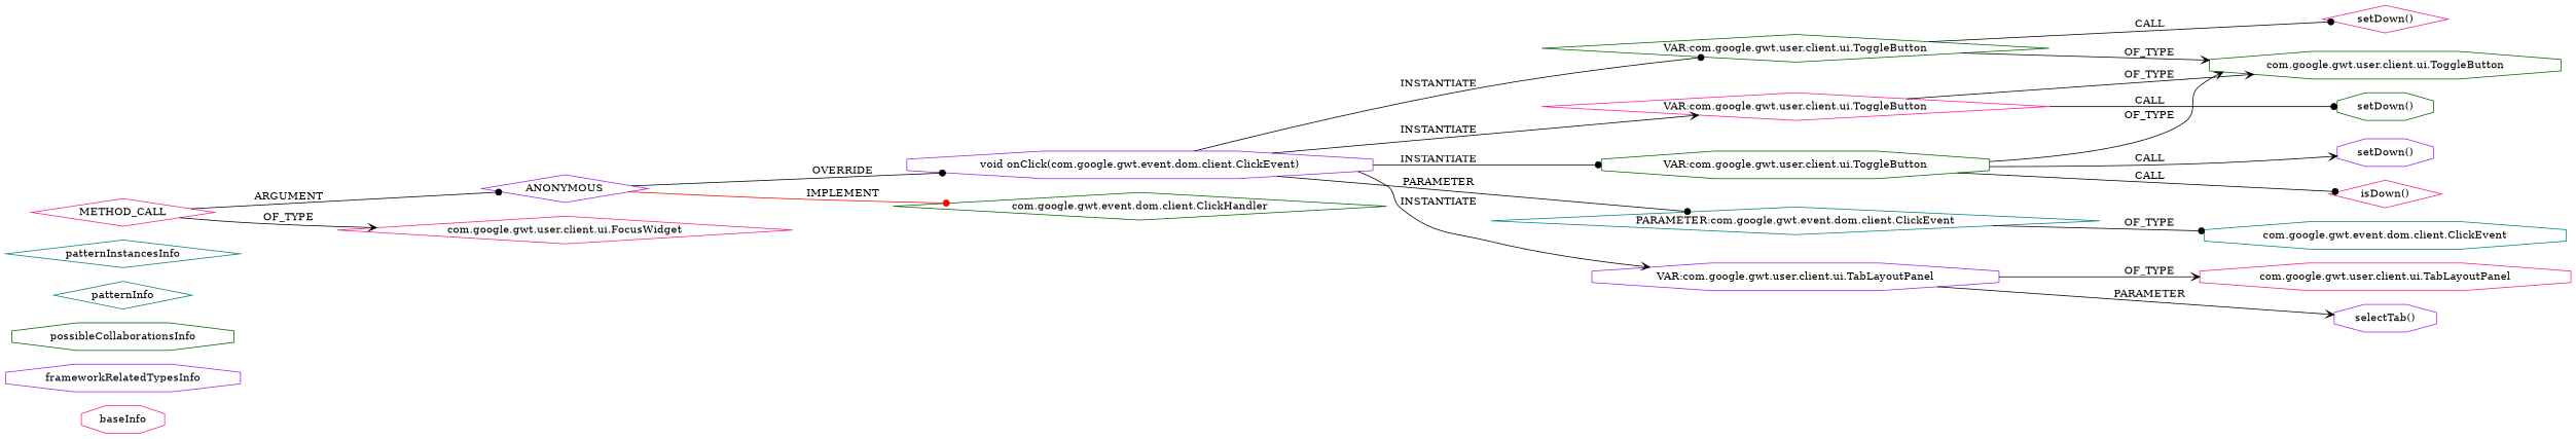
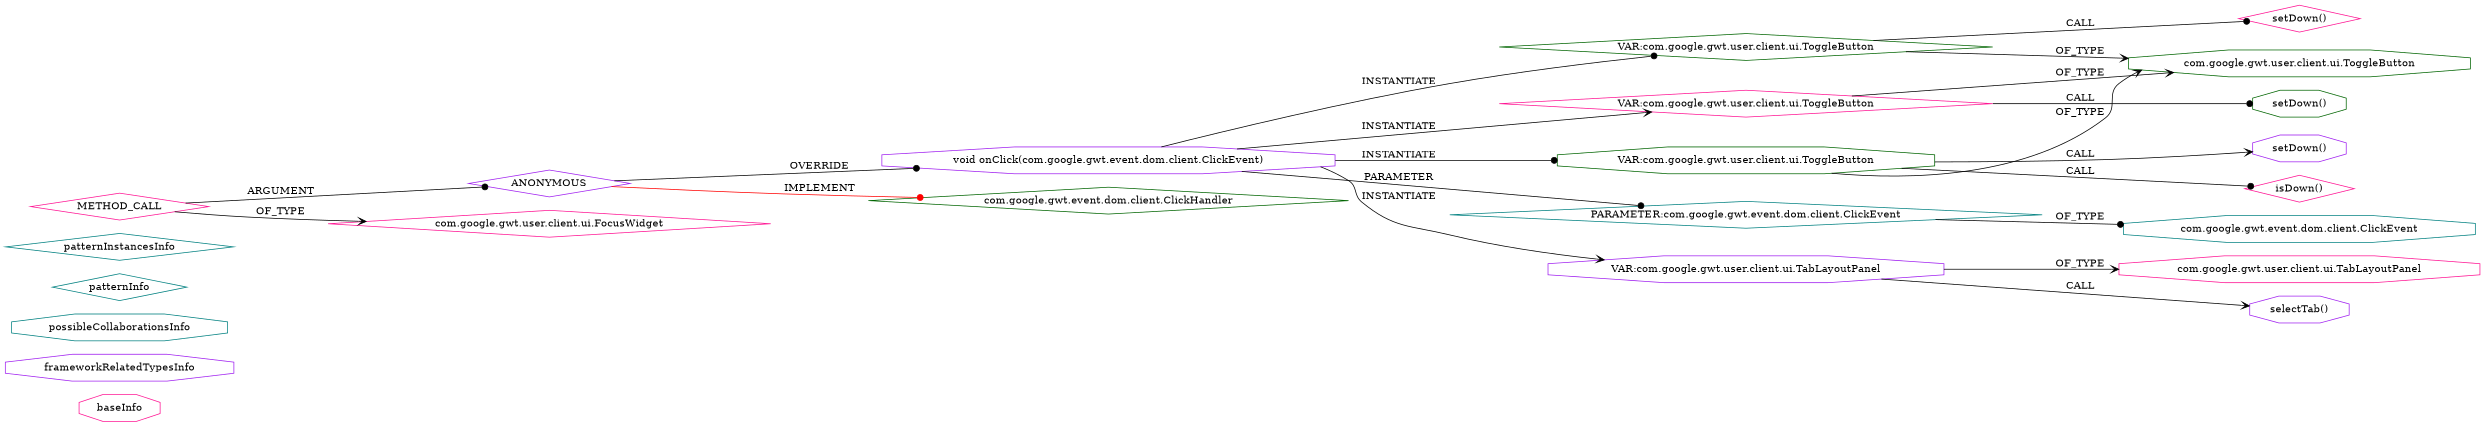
  digraph {
    rankdir=LR
    node [color=deeppink shape=octagon isFrameworkType=false]
    edge [arrowhead=dot]
    baseInfo [category=pattern graphId=1049 isAnonymous=true possibleRelation=false isFrameworkType=""]
    frameworkRelatedTypesInfo [0="com.google.gwt.event.dom.client.ClickHandler" color=purple isFrameworkType=""]
-   possibleCollaborationsInfo [color=darkgreen isFrameworkType=""]
+   possibleCollaborationsInfo [color=teal isFrameworkType=""]
    patternInfo [color=teal frequency=3.0 patternRootClient=0 shape=diamond isFrameworkType=""]
    patternInstancesInfo [0="daonb-obudget~/daonb-obudget/obudget-master/src/client/src/org/obudget/client/PieCharter.java~void PieCharter(client.src.org.obudget.client.Application,boolean,java.lang.Integer,java.lang.Integer)~1169" color=teal shape=diamond isFrameworkType=""]
    n6 [color=darkgreen label="com.google.gwt.user.client.ui.ToggleButton" vertexType=FRAMEWORK_CLASS_TYPE]
    n7 [color=darkgreen label="VAR:com.google.gwt.user.client.ui.ToggleButton" shape=diamond vertexType=VARIABLE_EXPRESION]
    n8 [label="setDown()" shape=diamond vertexType=INSIDE_CALL]
    n9 [color=darkgreen label="VAR:com.google.gwt.user.client.ui.ToggleButton" vertexType=VARIABLE_EXPRESION]
    n10 [label="isDown()" shape=diamond vertexType=INSIDE_CALL]
    n11 [color=purple label="setDown()" vertexType=INSIDE_CALL]
    n12 [label="VAR:com.google.gwt.user.client.ui.ToggleButton" shape=diamond vertexType=VARIABLE_EXPRESION]
    n13 [color=darkgreen label="setDown()" vertexType=INSIDE_CALL]
    n14 [color=purple label="void onClick(com.google.gwt.event.dom.client.ClickEvent)" vertexType=OVERRIDING_METHOD_DECLARATION]
    n15 [color=teal label="PARAMETER:com.google.gwt.event.dom.client.ClickEvent" shape=diamond vertexType=PARAMETER_DECLARATION]
    n16 [color=purple label="VAR:com.google.gwt.user.client.ui.TabLayoutPanel" vertexType=VARIABLE_EXPRESION]
    n17 [color=teal label="com.google.gwt.event.dom.client.ClickEvent" vertexType=FRAMEWORK_CLASS_TYPE]
    n18 [label="com.google.gwt.user.client.ui.TabLayoutPanel" vertexType=FRAMEWORK_CLASS_TYPE]
    n19 [color=purple label="selectTab()" vertexType=INSIDE_CALL]
    n20 [color=purple label=ANONYMOUS shape=diamond vertexType=ROOT_ANONYMOUS_DECLARATION]
    n21 [color=darkgreen label="com.google.gwt.event.dom.client.ClickHandler" shape=diamond vertexType=FRAMEWORK_INTERFACE_TYPE]
    n22 [label=METHOD_CALL shape=diamond vertexType=OUTSIDE_CALL]
    n23 [label="com.google.gwt.user.client.ui.FocusWidget" shape=diamond vertexType=FRAMEWORK_CLASS_TYPE]
    n7 -> n6 [arrowhead=vee label=OF_TYPE]
    n7 -> n8 [label=CALL]
    n9 -> n6 [arrowhead=vee label=OF_TYPE]
    n9 -> n10 [label=CALL]
    n9 -> n11 [arrowhead=vee label=CALL]
    n12 -> n6 [arrowhead=vee label=OF_TYPE]
    n12 -> n13 [label=CALL]
    n14 -> n7 [label=INSTANTIATE]
    n14 -> n9 [label=INSTANTIATE]
    n14 -> n12 [arrowhead=vee label=INSTANTIATE]
    n14 -> n15 [label=PARAMETER]
    n14 -> n16 [arrowhead=vee label=INSTANTIATE]
    n15 -> n17 [label=OF_TYPE]
    n16 -> n18 [arrowhead=vee label=OF_TYPE]
-   n16 -> n19 [arrowhead=vee label=PARAMETER]
+   n16 -> n19 [arrowhead=vee label=CALL]
    n20 -> n14 [label=OVERRIDE]
    n20 -> n21 [color=red label=IMPLEMENT]
    n22 -> n20 [label=ARGUMENT]
    n22 -> n23 [arrowhead=vee label=OF_TYPE]
  }
